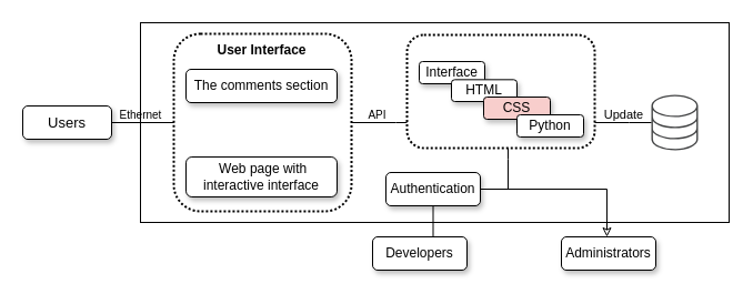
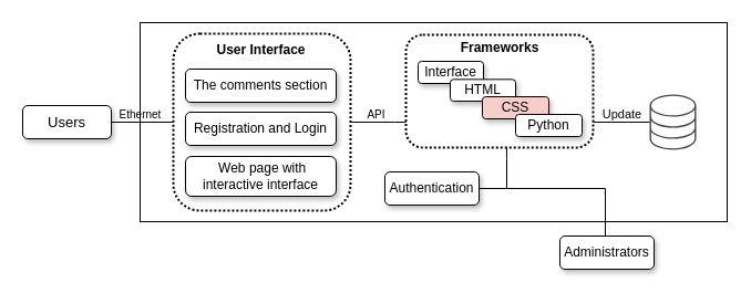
  <mxCell id="0" />
  <mxCell id="1" parent="0" />
  <mxCell id="2" value="" style="whiteSpace=wrap;html=1;rounded=0;glass=0;shadow=0;" parent="1" vertex="1"><mxGeometry x="126" y="20" width="530" height="180" as="geometry" /></mxCell>
  <mxCell id="3" value="" style="whiteSpace=wrap;html=1;dashed=1;rounded=1;dashPattern=1 1;strokeWidth=2;" parent="1" vertex="1"><mxGeometry x="156" y="30" width="160" height="160" as="geometry" /></mxCell>
+ <mxCell id="4" value="Registration and Login" style="whiteSpace=wrap;html=1;rounded=1;sketch=0;shadow=1;" parent="1" vertex="1"><mxGeometry x="167" y="101" width="136" height="30" as="geometry" /></mxCell>
  <mxCell id="5" value="&lt;font style=&quot;font-size: 13px&quot;&gt;Users&lt;/font&gt;" style="whiteSpace=wrap;html=1;rounded=1;shadow=1;" parent="1" vertex="1"><mxGeometry x="20" y="95" width="80" height="30" as="geometry" /></mxCell>
- <mxCell id="6" value="Developers" style="whiteSpace=wrap;html=1;rounded=1;shadow=1;" parent="1" vertex="1"><mxGeometry x="335" y="213" width="85" height="30" as="geometry" /></mxCell>
  <mxCell id="7" value="Administrators" style="whiteSpace=wrap;html=1;rounded=1;glass=0;sketch=0;shadow=1;" parent="1" vertex="1"><mxGeometry x="505" y="213" width="85" height="30" as="geometry" /></mxCell>
  <mxCell id="8" value="&amp;nbsp;Web page with interactive interface" style="whiteSpace=wrap;html=1;rounded=1;shadow=1;" parent="1" vertex="1"><mxGeometry x="167" y="141" width="136" height="36" as="geometry" /></mxCell>
  <mxCell id="9" value="" style="pointerEvents=1;shadow=0;dashed=0;html=1;strokeColor=none;fillColor=#434445;labelPosition=center;verticalLabelPosition=bottom;verticalAlign=top;align=center;outlineConnect=0;shape=mxgraph.vvd.storage;rounded=1;glass=0;sketch=0;" parent="1" vertex="1"><mxGeometry x="586" y="85" width="42" height="50" as="geometry" /></mxCell>
  <mxCell id="10" value="The comments section" style="whiteSpace=wrap;html=1;rounded=1;shadow=1;" parent="1" vertex="1"><mxGeometry x="167" y="62" width="136" height="30" as="geometry" /></mxCell>
  <mxCell id="11" value="" style="whiteSpace=wrap;html=1;dashed=1;rounded=1;dashPattern=1 1;strokeWidth=2;" parent="1" vertex="1"><mxGeometry x="366" y="31" width="169" height="102" as="geometry" /></mxCell>
+ <mxCell id="12" value="&lt;b&gt;Frameworks&lt;/b&gt;" style="text;html=1;strokeColor=none;fillColor=none;align=center;verticalAlign=middle;whiteSpace=wrap;rounded=0;shadow=0;glass=0;sketch=0;" parent="1" vertex="1"><mxGeometry x="410.5" y="31" width="80" height="23.67" as="geometry" /></mxCell>
  <mxCell id="13" value="Interface" style="whiteSpace=wrap;html=1;rounded=1;shadow=1;" parent="1" vertex="1"><mxGeometry x="377" y="55" width="59" height="20" as="geometry" /></mxCell>
  <mxCell id="14" style="edgeStyle=orthogonalEdgeStyle;rounded=0;orthogonalLoop=1;jettySize=auto;html=1;endArrow=none;endFill=0;" parent="1" source="5" target="3" edge="1"><mxGeometry relative="1" as="geometry"><mxPoint x="125.5" y="126" as="sourcePoint" /><mxPoint x="192" y="66" as="targetPoint" /><Array as="points" /></mxGeometry></mxCell>
  <mxCell id="15" value="Ethernet" style="edgeLabel;html=1;align=center;verticalAlign=middle;resizable=0;points=[];fontSize=10;labelBorderColor=none;labelBackgroundColor=none;" parent="14" vertex="1" connectable="0"><mxGeometry x="-0.44" y="3" relative="1" as="geometry"><mxPoint x="9.23" y="-5" as="offset" /></mxGeometry></mxCell>
- <mxCell id="16" style="edgeStyle=orthogonalEdgeStyle;rounded=0;orthogonalLoop=1;jettySize=auto;html=1;startArrow=none;startFill=0;endArrow=none;endFill=0;" parent="1" source="25" target="6" edge="1"><mxGeometry relative="1" as="geometry"><mxPoint x="456" y="38.029" as="sourcePoint" /><mxPoint x="625.029" y="121" as="targetPoint" /><Array as="points"><mxPoint x="375" y="171" /></Array></mxGeometry></mxCell>
  <mxCell id="17" style="edgeStyle=orthogonalEdgeStyle;rounded=0;orthogonalLoop=1;jettySize=auto;html=1;startArrow=none;startFill=0;endArrow=none;endFill=0;" parent="1" source="11" target="3" edge="1"><mxGeometry relative="1" as="geometry"><mxPoint x="358" y="111" as="sourcePoint" /><mxPoint x="304" y="186" as="targetPoint" /><Array as="points"><mxPoint x="356" y="110" /><mxPoint x="356" y="110" /></Array></mxGeometry></mxCell>
  <mxCell id="18" value="API" style="edgeLabel;html=1;align=center;verticalAlign=middle;resizable=0;points=[];fontSize=10;" parent="17" vertex="1" connectable="0"><mxGeometry x="0.286" relative="1" as="geometry"><mxPoint x="4" y="-8" as="offset" /></mxGeometry></mxCell>
  <mxCell id="19" value="HTML" style="whiteSpace=wrap;html=1;rounded=1;shadow=1;" parent="1" vertex="1"><mxGeometry x="406" y="71.33" width="59" height="19.67" as="geometry" /></mxCell>
  <mxCell id="20" value="CSS" style="whiteSpace=wrap;html=1;rounded=1;shadow=1;fillColor=#f8cecc;" parent="1" vertex="1"><mxGeometry x="435" y="87" width="60" height="20" as="geometry" /></mxCell>
  <mxCell id="21" value="Python" style="whiteSpace=wrap;html=1;rounded=1;shadow=1;" parent="1" vertex="1"><mxGeometry x="465" y="103" width="60" height="20" as="geometry" /></mxCell>
  <mxCell id="22" value="&lt;b&gt;User Interface&lt;/b&gt;" style="text;html=1;strokeColor=none;fillColor=none;align=center;verticalAlign=middle;whiteSpace=wrap;" parent="1" vertex="1"><mxGeometry x="150.5" y="35" width="169" height="20" as="geometry" /></mxCell>
  <mxCell id="23" value="Update" style="edgeStyle=orthogonalEdgeStyle;rounded=0;orthogonalLoop=1;jettySize=auto;html=1;startArrow=none;startFill=0;endArrow=none;endFill=0;labelBackgroundColor=none;" parent="1" source="11" target="9" edge="1"><mxGeometry x="0.024" y="7" relative="1" as="geometry"><mxPoint x="356.5" y="120" as="sourcePoint" /><mxPoint x="334" y="120" as="targetPoint" /><Array as="points"><mxPoint x="566" y="110" /><mxPoint x="566" y="110" /></Array><mxPoint as="offset" /></mxGeometry></mxCell>
- <mxCell id="24" style="edgeStyle=orthogonalEdgeStyle;rounded=0;orthogonalLoop=1;jettySize=auto;html=1;startArrow=none;startFill=0;endArrow=classic;endFill=0;exitX=1;exitY=0.5;exitDx=0;exitDy=0;" parent="1" source="25" target="7" edge="1"><mxGeometry relative="1" as="geometry"><mxPoint x="385" y="175" as="sourcePoint" /><mxPoint x="385" y="283" as="targetPoint" /><Array as="points"><mxPoint x="546" y="170" /></Array></mxGeometry></mxCell>
+ <mxCell id="24" style="edgeStyle=orthogonalEdgeStyle;rounded=0;orthogonalLoop=1;jettySize=auto;html=1;startArrow=none;startFill=0;endArrow=none;endFill=0;exitX=1;exitY=0.5;exitDx=0;exitDy=0;" parent="1" source="25" target="7" edge="1"><mxGeometry relative="1" as="geometry"><mxPoint x="385" y="175" as="sourcePoint" /><mxPoint x="385" y="283" as="targetPoint" /><Array as="points"><mxPoint x="546" y="170" /></Array></mxGeometry></mxCell>
  <mxCell id="25" value="Authentication" style="whiteSpace=wrap;html=1;rounded=1;shadow=1;" vertex="1" parent="1"><mxGeometry x="347" y="155" width="85" height="30" as="geometry" /></mxCell>
  <mxCell id="26" style="edgeStyle=orthogonalEdgeStyle;rounded=0;orthogonalLoop=1;jettySize=auto;html=1;startArrow=none;startFill=0;endArrow=none;endFill=0;" edge="1" parent="1" source="11" target="25"><mxGeometry relative="1" as="geometry"><mxPoint x="455" y="133" as="sourcePoint" /><mxPoint x="385" y="223" as="targetPoint" /><Array as="points"><mxPoint x="457" y="143" /><mxPoint x="457" y="143" /></Array></mxGeometry></mxCell>
